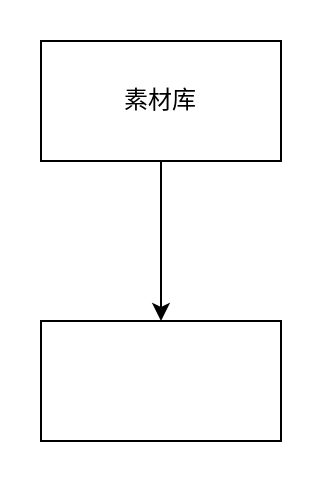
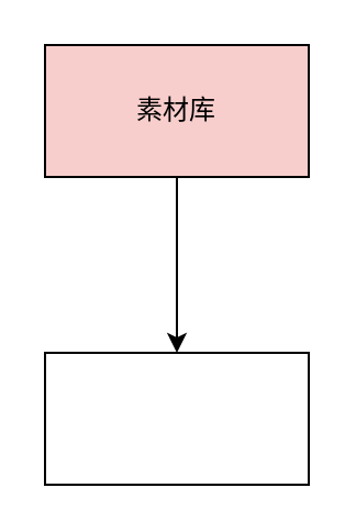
  <mxCell id="0" />
  <mxCell id="1" parent="0" />
  <mxCell id="2" value="" style="edgeStyle=orthogonalEdgeStyle;rounded=0;orthogonalLoop=1;jettySize=auto;html=1;" edge="1" parent="1" source="3" target="4"><mxGeometry relative="1" as="geometry" /></mxCell>
- <mxCell id="3" value="素材库" style="rounded=0;whiteSpace=wrap;html=1;" vertex="1" parent="1"><mxGeometry x="20" y="20" width="120" height="60" as="geometry" /></mxCell>
+ <mxCell id="3" value="素材库" style="rounded=0;whiteSpace=wrap;html=1;fillColor=#f8cecc;" vertex="1" parent="1"><mxGeometry x="20" y="20" width="120" height="60" as="geometry" /></mxCell>
  <mxCell id="4" value="" style="rounded=0;whiteSpace=wrap;html=1;" vertex="1" parent="1"><mxGeometry x="20" y="160" width="120" height="60" as="geometry" /></mxCell>
